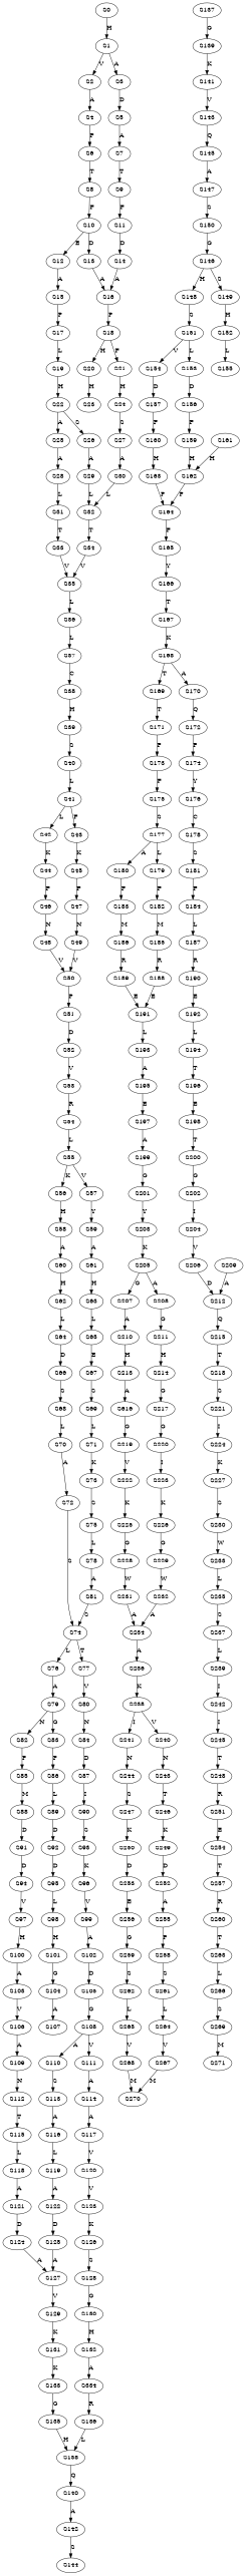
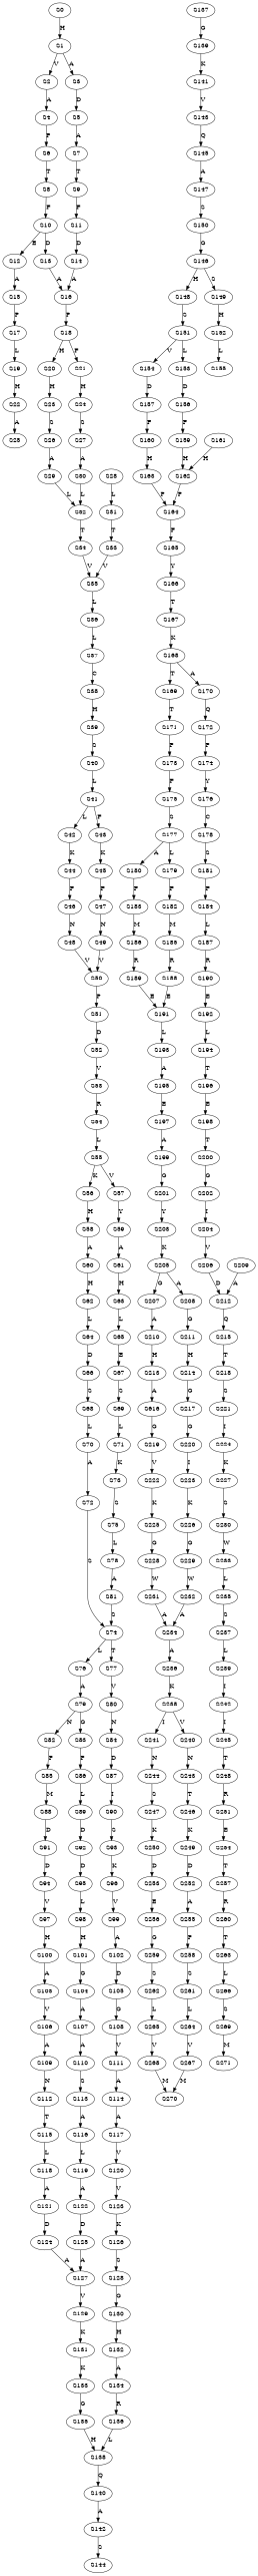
  strict digraph {
    S0
    S1
    S2
    S3
    S4
    S5
    S6
    S7
    S8
    S9
    S10
    S11
    S12
    S13
    S14
    S15
    S16
    S17
    S18
    S19
    S20
    S21
    S22
    S23
    S24
    S25
    S26
    S27
    S28
    S29
    S30
    S31
    S32
    S33
    S34
    S35
    S36
    S37
    S38
    S39
    S40
    S41
    S42
    S43
    S44
    S45
    S46
    S47
    S48
    S49
    S50
    S51
    S52
    S53
    S54
    S55
    S56
    S57
    S58
    S59
    S60
    S61
    S62
    S63
    S64
    S65
    S66
    S67
    S68
    S69
    S70
    S71
    S72
    S73
    S74
    S75
    S76
    S77
    S78
    S79
    S80
    S81
    S82
    S83
    S84
    S85
    S86
    S87
    S88
    S89
    S90
    S91
    S92
    S93
    S94
    S95
    S96
    S97
    S98
    S99
    S100
    S101
    S102
    S103
    S104
    S105
    S106
    S107
    S108
    S109
    S110
    S111
    S112
    S113
    S114
    S115
    S116
    S117
    S118
    S119
    S120
    S121
    S122
    S123
    S124
    S125
    S126
    S127
    S128
    S129
    S130
    S131
    S132
    S133
-   S134 [label=S334]
+   S134
    S135
    S136
    S138
    S137
    S139
    S140
    S141
    S142
    S143
    S144
    S145
    S147
    S146
    S148
    S149
    S150
    S151
    S152
    S153
    S154
    S155
    S156
    S157
    S159
    S160
    S162
    S163
    S161
    S164
    S165
    S166
    S167
    S168
    S169
    S170
    S171
    S172
    S173
    S174
    S175
    S176
    S177
    S178
    S179
    S180
    S181
    S182
    S183
    S184
    S185
    S186
    S187
    S188
    S189
    S190
    S191
    S192
    S193
    S194
    S195
    S196
    S197
    S198
    S199
    S200
    S201
    S202
    S203
    S204
    S205
    S206
    S207
    S208
    S212
    S210
    S211
    S209
    S213
    S214
    S215
    n216 [label=S616]
    S217
    S218
    S219
    S220
    S221
    S222
    S223
    S224
    S225
    S226
    S227
    S228
    S229
    S230
    S231
    S232
    S233
    S234
    S235
    S236
    S237
    S238
    S239
    S240
    S241
    S242
    S243
    S244
    S245
    S246
    S247
    S248
    S249
    S250
    S251
    S252
    S253
    S254
    S255
    S256
    S257
    S258
    S259
    S260
    S261
    S262
    S263
    S264
    S265
    S266
    S267
    S268
    S269
    S270
    S271
    S0 -> S1 [label=H]
    S1 -> S2 [label=V]
    S1 -> S3 [label=A]
    S2 -> S4 [label=A]
    S3 -> S5 [label=D]
    S4 -> S6 [label=P]
    S5 -> S7 [label=A]
    S6 -> S8 [label=T]
    S7 -> S9 [label=T]
    S8 -> S10 [label=F]
    S9 -> S11 [label=F]
    S10 -> S12 [label=E]
    S10 -> S13 [label=D]
    S11 -> S14 [label=D]
    S12 -> S15 [label=A]
    S13 -> S16 [label=A]
    S14 -> S16 [label=A]
    S15 -> S17 [label=P]
    S16 -> S18 [label=P]
    S17 -> S19 [label=L]
    S18 -> S20 [label=H]
    S18 -> S21 [label=F]
    S19 -> S22 [label=H]
    S20 -> S23 [label=H]
    S21 -> S24 [label=H]
    S22 -> S25 [label=A]
-   S22 -> S26 [label=S]
+   S23 -> S26 [label=S]
    S24 -> S27 [label=S]
-   S25 -> S28 [label=A]
    S26 -> S29 [label=A]
    S27 -> S30 [label=A]
    S28 -> S31 [label=L]
    S29 -> S32 [label=L]
    S30 -> S32 [label=L]
    S31 -> S33 [label=T]
    S32 -> S34 [label=T]
    S33 -> S35 [label=V]
    S34 -> S35 [label=V]
    S35 -> S36 [label=L]
    S36 -> S37 [label=L]
    S37 -> S38 [label=C]
    S38 -> S39 [label=H]
    S39 -> S40 [label=S]
    S40 -> S41 [label=L]
    S41 -> S42 [label=L]
    S41 -> S43 [label=F]
    S42 -> S44 [label=K]
    S43 -> S45 [label=K]
    S44 -> S46 [label=F]
    S45 -> S47 [label=F]
    S46 -> S48 [label=N]
    S47 -> S49 [label=N]
    S48 -> S50 [label=V]
    S49 -> S50 [label=V]
    S50 -> S51 [label=P]
    S51 -> S52 [label=D]
    S52 -> S53 [label=V]
    S53 -> S54 [label=R]
    S54 -> S55 [label=L]
    S55 -> S56 [label=K]
    S55 -> S57 [label=V]
    S56 -> S58 [label=H]
    S57 -> S59 [label=Y]
    S58 -> S60 [label=A]
    S59 -> S61 [label=A]
    S60 -> S62 [label=H]
    S61 -> S63 [label=H]
    S62 -> S64 [label=L]
    S63 -> S65 [label=L]
    S64 -> S66 [label=D]
    S65 -> S67 [label=E]
    S66 -> S68 [label=S]
    S67 -> S69 [label=S]
    S68 -> S70 [label=L]
    S69 -> S71 [label=L]
    S70 -> S72 [label=A]
    S71 -> S73 [label=K]
    S72 -> S74 [label=S]
    S73 -> S75 [label=S]
    S74 -> S76 [label=L]
    S74 -> S77 [label=T]
    S75 -> S78 [label=L]
    S76 -> S79 [label=A]
    S77 -> S80 [label=V]
    S78 -> S81 [label=A]
    S79 -> S82 [label=N]
    S79 -> S83 [label=G]
    S80 -> S84 [label=N]
    S81 -> S74 [label=S]
    S82 -> S85 [label=P]
    S83 -> S86 [label=P]
    S84 -> S87 [label=D]
    S85 -> S88 [label=M]
    S86 -> S89 [label=L]
    S87 -> S90 [label=I]
    S88 -> S91 [label=D]
    S89 -> S92 [label=D]
    S90 -> S93 [label=S]
    S91 -> S94 [label=D]
    S92 -> S95 [label=D]
    S93 -> S96 [label=K]
    S94 -> S97 [label=V]
    S95 -> S98 [label=L]
    S96 -> S99 [label=V]
    S97 -> S100 [label=H]
    S98 -> S101 [label=H]
    S99 -> S102 [label=A]
    S100 -> S103 [label=A]
    S101 -> S104 [label=G]
    S102 -> S105 [label=D]
    S103 -> S106 [label=V]
    S104 -> S107 [label=A]
    S105 -> S108 [label=G]
    S106 -> S109 [label=A]
-   S108 -> S110 [label=A]
+   S107 -> S110 [label=A]
    S108 -> S111 [label=V]
    S109 -> S112 [label=N]
    S110 -> S113 [label=S]
    S111 -> S114 [label=A]
    S112 -> S115 [label=T]
    S113 -> S116 [label=A]
    S114 -> S117 [label=A]
    S115 -> S118 [label=L]
    S116 -> S119 [label=L]
    S117 -> S120 [label=V]
    S118 -> S121 [label=A]
    S119 -> S122 [label=A]
    S120 -> S123 [label=V]
    S121 -> S124 [label=D]
    S122 -> S125 [label=D]
    S123 -> S126 [label=K]
    S124 -> S127 [label=A]
    S125 -> S127 [label=A]
    S126 -> S128 [label=S]
    S127 -> S129 [label=V]
    S128 -> S130 [label=G]
    S129 -> S131 [label=K]
    S130 -> S132 [label=H]
    S131 -> S133 [label=K]
    S132 -> S134 [label=A]
    S133 -> S135 [label=G]
    S134 -> S136 [label=R]
    S135 -> S138 [label=H]
    S136 -> S138 [label=L]
    S138 -> S140 [label=Q]
    S137 -> S139 [label=G]
    S139 -> S141 [label=K]
    S140 -> S142 [label=A]
    S141 -> S143 [label=V]
    S142 -> S144 [label=S]
    S143 -> S145 [label=Q]
    S145 -> S147 [label=A]
    S147 -> S150 [label=S]
    S146 -> S148 [label=H]
    S146 -> S149 [label=S]
    S148 -> S151 [label=S]
    S149 -> S152 [label=H]
    S150 -> S146 [label=G]
    S151 -> S153 [label=L]
    S151 -> S154 [label=V]
    S152 -> S155 [label=L]
    S153 -> S156 [label=D]
    S154 -> S157 [label=D]
    S156 -> S159 [label=F]
    S157 -> S160 [label=F]
    S159 -> S162 [label=H]
    S160 -> S163 [label=H]
    S162 -> S164 [label=P]
    S163 -> S164 [label=P]
    S161 -> S162 [label=H]
    S164 -> S165 [label=F]
    S165 -> S166 [label=Y]
    S166 -> S167 [label=T]
    S167 -> S168 [label=K]
    S168 -> S169 [label=T]
    S168 -> S170 [label=A]
    S169 -> S171 [label=T]
    S170 -> S172 [label=Q]
    S171 -> S173 [label=P]
    S172 -> S174 [label=P]
    S173 -> S175 [label=F]
    S174 -> S176 [label=Y]
    S175 -> S177 [label=S]
    S176 -> S178 [label=C]
    S177 -> S179 [label=L]
    S177 -> S180 [label=A]
    S178 -> S181 [label=S]
    S179 -> S182 [label=F]
    S180 -> S183 [label=F]
    S181 -> S184 [label=F]
    S182 -> S185 [label=M]
    S183 -> S186 [label=M]
    S184 -> S187 [label=L]
    S185 -> S188 [label=R]
    S186 -> S189 [label=R]
    S187 -> S190 [label=R]
    S188 -> S191 [label=E]
    S189 -> S191 [label=E]
    S190 -> S192 [label=E]
    S191 -> S193 [label=L]
    S192 -> S194 [label=L]
    S193 -> S195 [label=A]
    S194 -> S196 [label=T]
    S195 -> S197 [label=E]
    S196 -> S198 [label=E]
    S197 -> S199 [label=A]
    S198 -> S200 [label=T]
    S199 -> S201 [label=G]
    S200 -> S202 [label=G]
    S201 -> S203 [label=Y]
    S202 -> S204 [label=I]
    S203 -> S205 [label=K]
    S204 -> S206 [label=V]
    S205 -> S207 [label=G]
    S205 -> S208 [label=A]
    S206 -> S212 [label=D]
    S207 -> S210 [label=A]
    S208 -> S211 [label=G]
    S212 -> S215 [label=Q]
    S210 -> S213 [label=H]
    S211 -> S214 [label=H]
    S209 -> S212 [label=A]
    S213 -> n216 [label=A]
    S214 -> S217 [label=G]
    S215 -> S218 [label=T]
    n216 -> S219 [label=G]
    S217 -> S220 [label=G]
    S218 -> S221 [label=S]
    S219 -> S222 [label=V]
    S220 -> S223 [label=I]
    S221 -> S224 [label=I]
    S222 -> S225 [label=K]
    S223 -> S226 [label=K]
    S224 -> S227 [label=K]
    S225 -> S228 [label=G]
    S226 -> S229 [label=G]
    S227 -> S230 [label=S]
    S228 -> S231 [label=W]
    S229 -> S232 [label=W]
    S230 -> S233 [label=W]
    S231 -> S234 [label=A]
    S232 -> S234 [label=A]
    S233 -> S235 [label=L]
    S234 -> S236 [label=A]
    S235 -> S237 [label=S]
    S236 -> S238 [label=K]
    S237 -> S239 [label=L]
    S238 -> S240 [label=V]
    S238 -> S241 [label=I]
    S239 -> S242 [label=I]
    S240 -> S243 [label=N]
    S241 -> S244 [label=N]
    S242 -> S245 [label=I]
    S243 -> S246 [label=T]
    S244 -> S247 [label=S]
    S245 -> S248 [label=T]
    S246 -> S249 [label=K]
    S247 -> S250 [label=K]
    S248 -> S251 [label=R]
    S249 -> S252 [label=D]
    S250 -> S253 [label=D]
    S251 -> S254 [label=E]
    S252 -> S255 [label=A]
    S253 -> S256 [label=E]
    S254 -> S257 [label=T]
    S255 -> S258 [label=P]
    S256 -> S259 [label=G]
    S257 -> S260 [label=R]
    S258 -> S261 [label=S]
    S259 -> S262 [label=S]
    S260 -> S263 [label=T]
    S261 -> S264 [label=L]
    S262 -> S265 [label=L]
    S263 -> S266 [label=L]
    S264 -> S267 [label=V]
    S265 -> S268 [label=V]
    S266 -> S269 [label=S]
    S267 -> S270 [label=M]
    S268 -> S270 [label=M]
    S269 -> S271 [label=M]
  }
